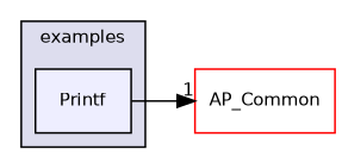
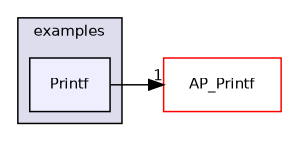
  digraph {
    compound=true
    rankdir=LR
    node [fontname=Helvetica fontsize=10 shape=box style=filled]
    n1 [fillcolor="#eeeeff" label=Printf pencolor=black]
-   n2 [color=red fillcolor=white label=AP_Common]
+   n2 [color=red fillcolor=white label=AP_Printf]
    subgraph cluster_1 {
      bgcolor="#ddddee"
      fontname=Helvetica
      fontsize=10
      label=examples
      pencolor=black
      n1
    }
    n1 -> n2 [headlabel=1 labeldistance=1.5 labelfontname=Helvetica labelfontsize=10]
  }
